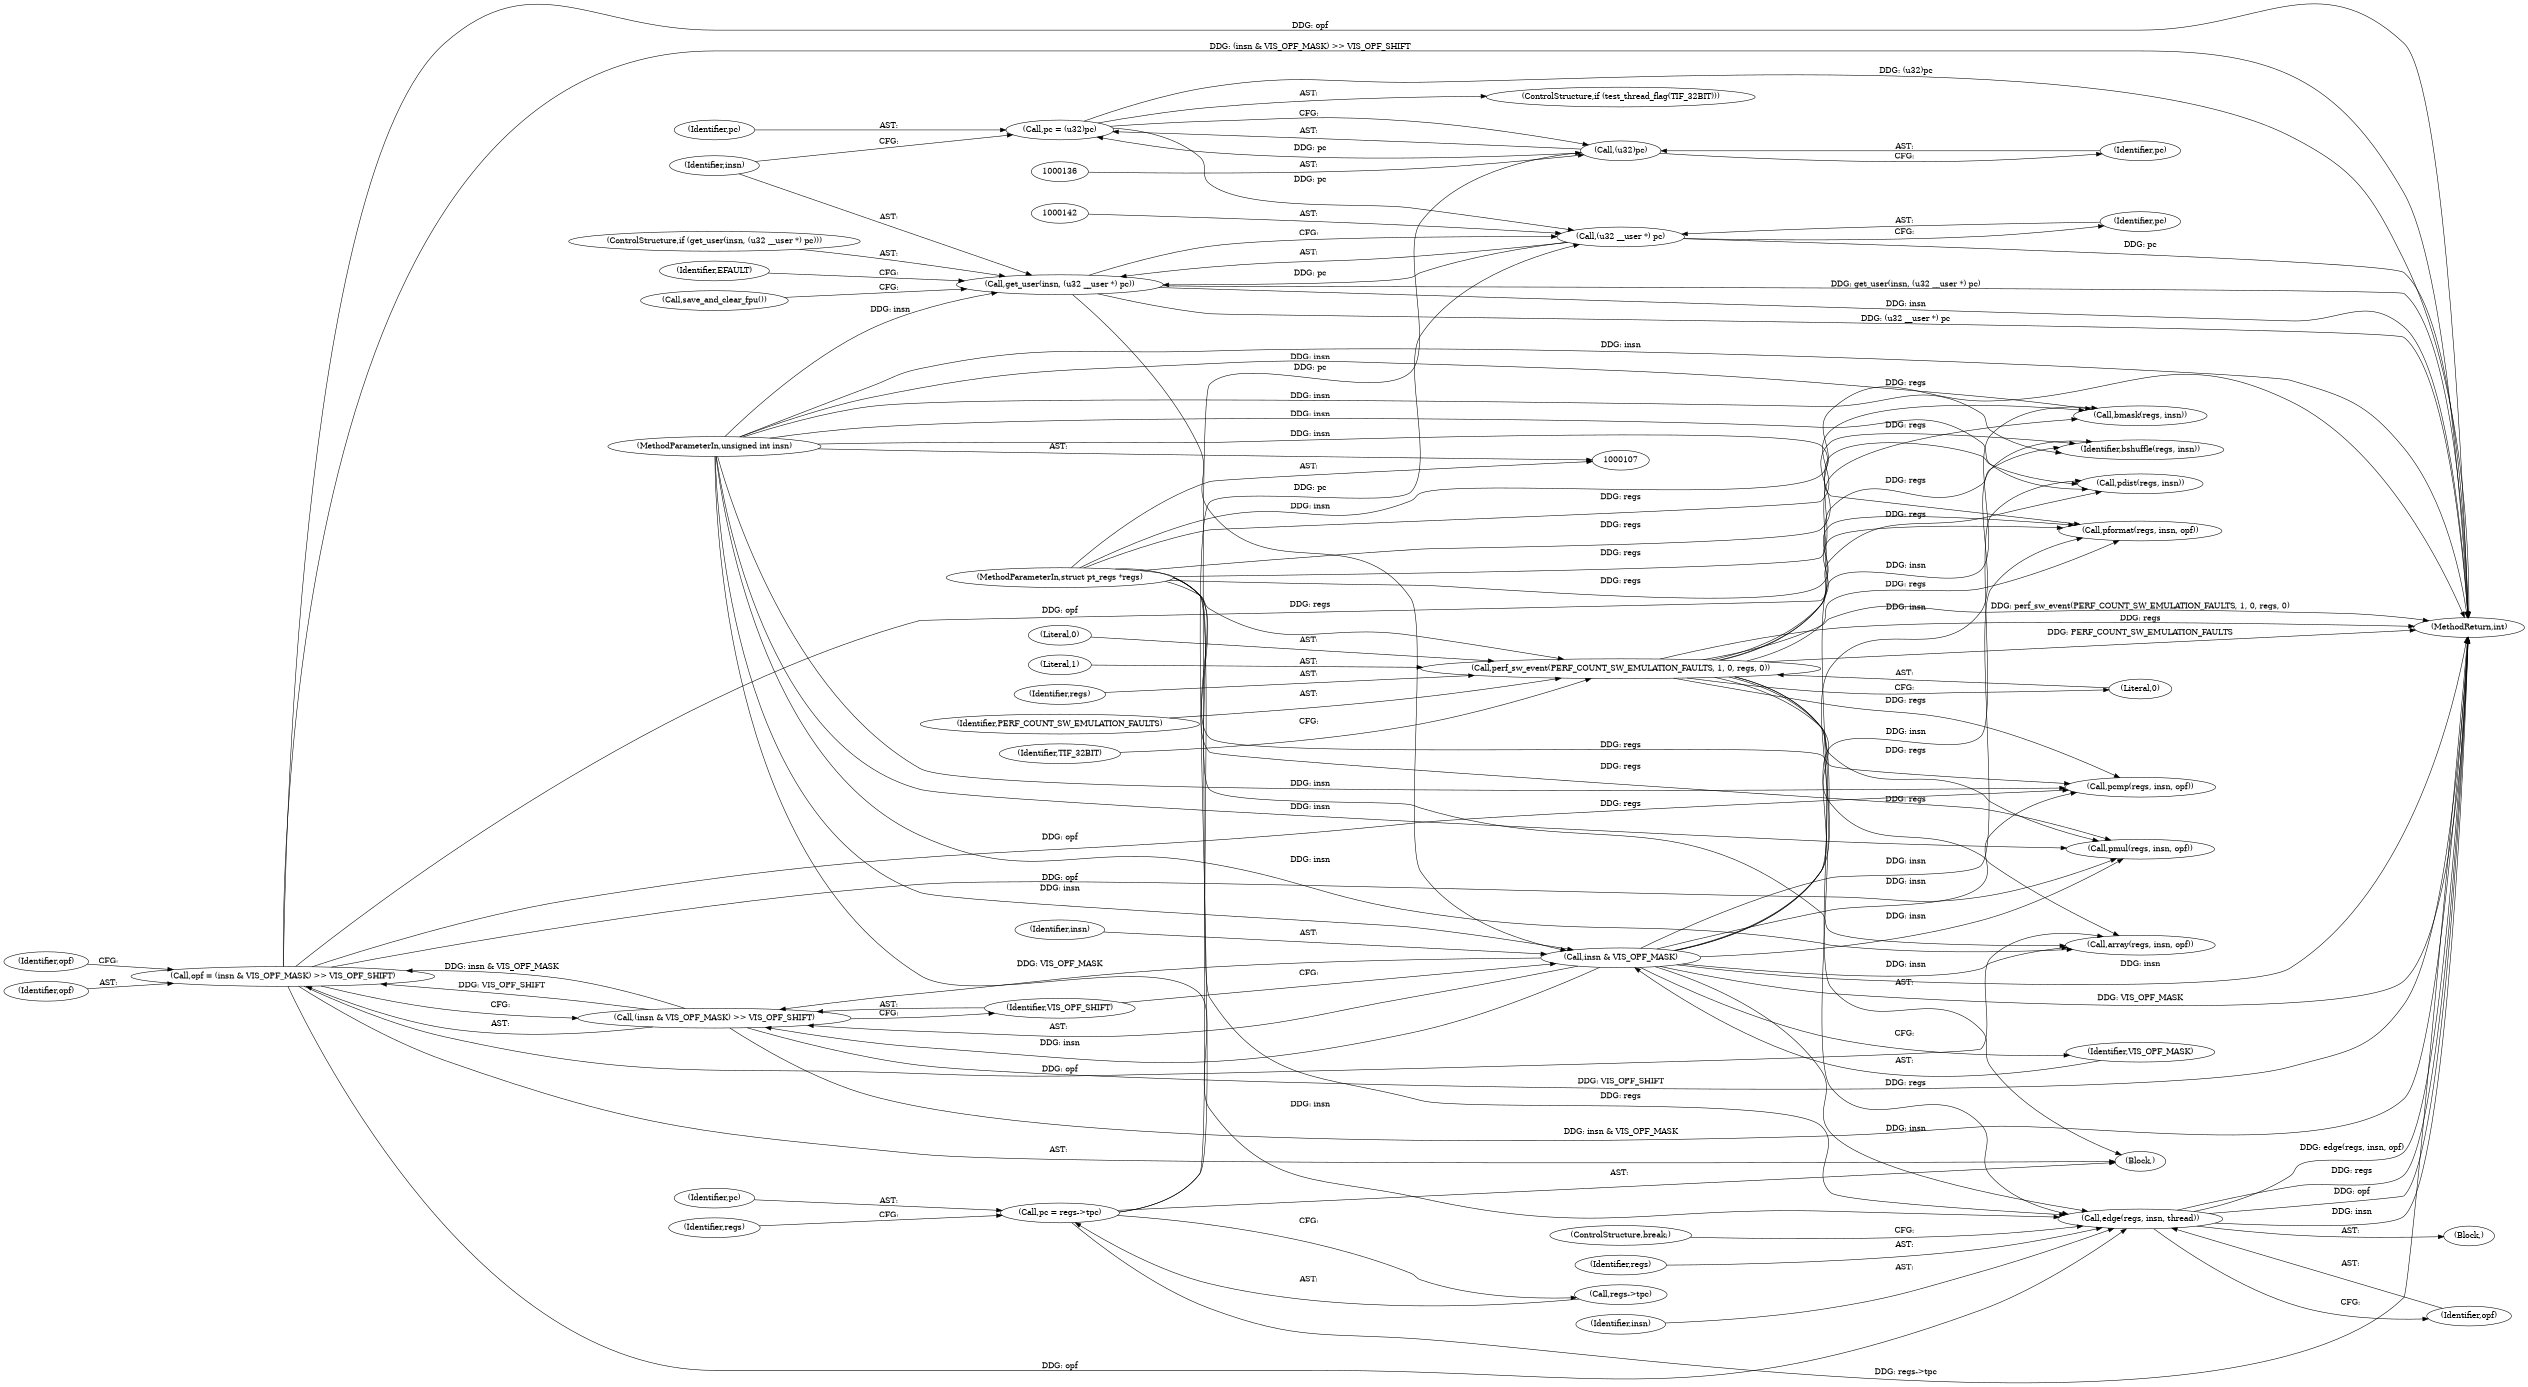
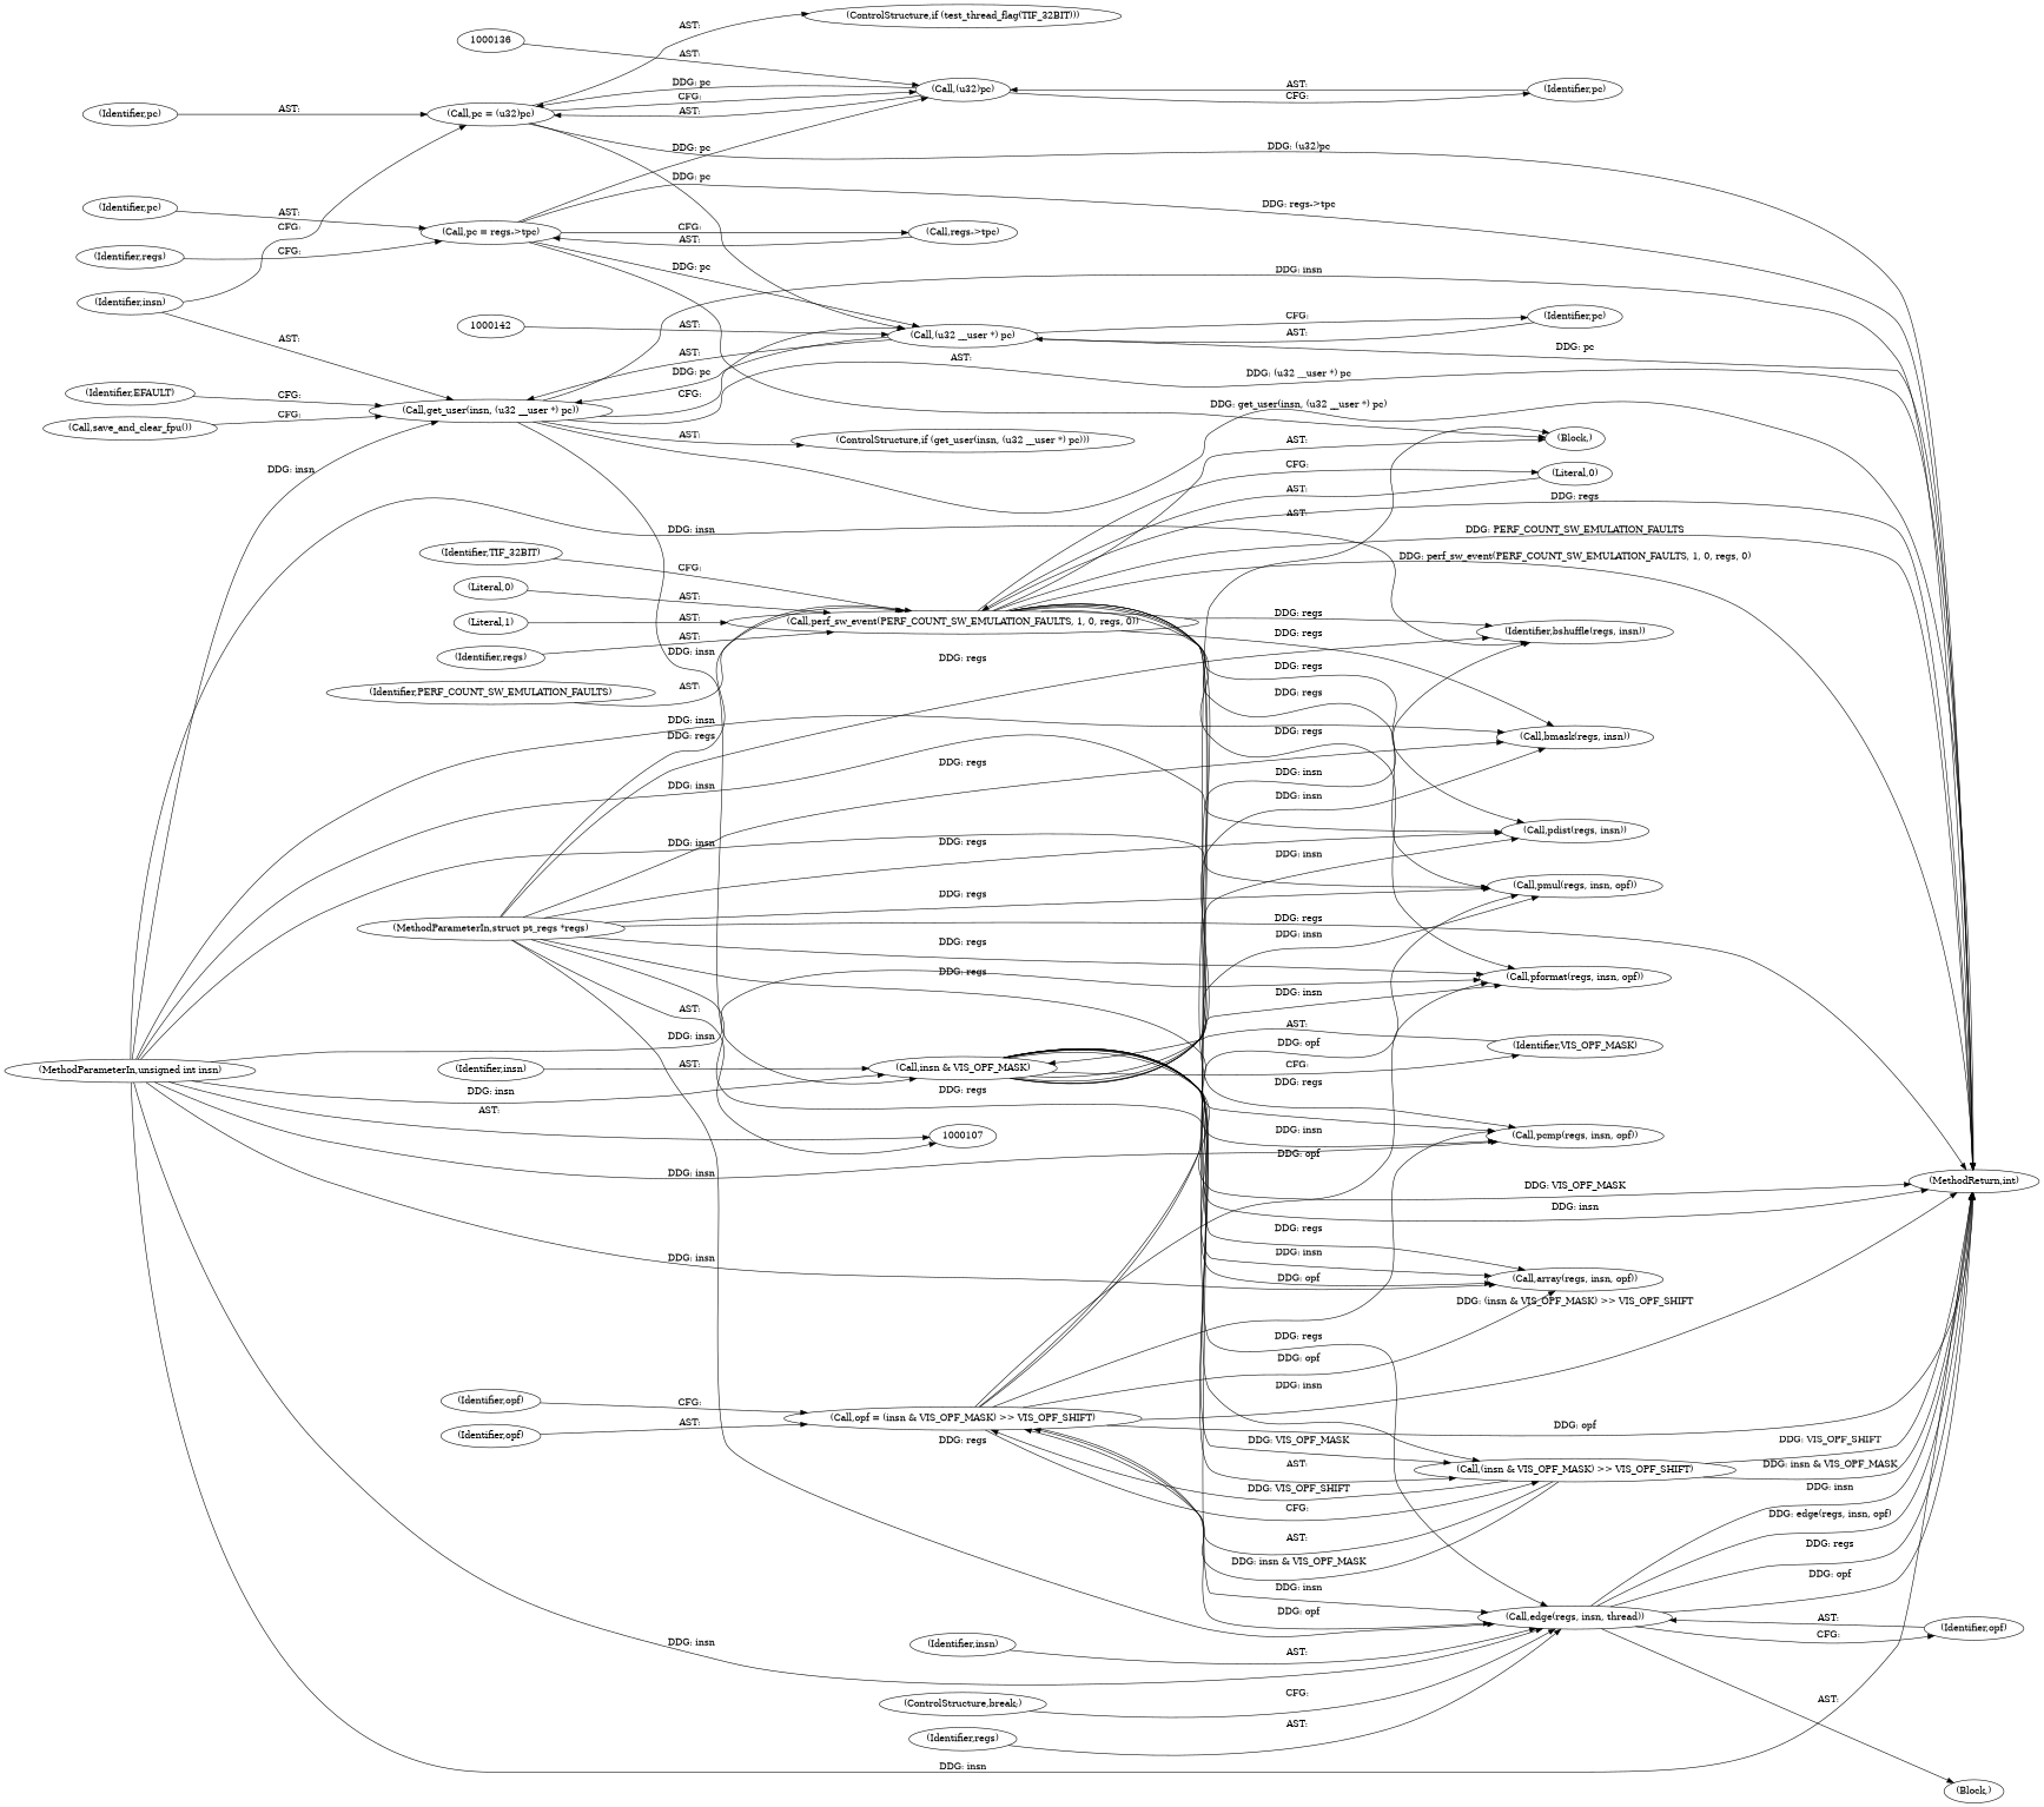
  digraph {
    rankdir=LR
    n1 [label="(Call,edge(regs, insn, thread))"]
    n2 [label="(Identifier,opf)"]
    n3 [label="(Block,)"]
    n4 [label="(MethodReturn,int)"]
    n5 [label="(Call,perf_sw_event(PERF_COUNT_SW_EMULATION_FAULTS, 1, 0, regs, 0))"]
    n6 [label="(Block,)"]
    n7 [label="(Call,pdist(regs, insn))"]
    n8 [label="(Call,array(regs, insn, opf))"]
    n9 [label="(Call,pcmp(regs, insn, opf))"]
    n10 [label="(Call,pmul(regs, insn, opf))"]
    n11 [label="(Literal,0)"]
    n12 [label="(Call,bmask(regs, insn))"]
    n13 [label="(Call,pformat(regs, insn, opf))"]
    n14 [label="(Identifier,bshuffle(regs, insn))"]
    n15 [label="(MethodParameterIn,struct pt_regs *regs)"]
    1000107
    n17 [label="(Call,insn & VIS_OPF_MASK)"]
    n18 [label="(Call,(insn & VIS_OPF_MASK) >> VIS_OPF_SHIFT)"]
    n19 [label="(Identifier,VIS_OPF_MASK)"]
    n20 [label="(Call,opf = (insn & VIS_OPF_MASK) >> VIS_OPF_SHIFT)"]
-   n21 [label="(Identifier,VIS_OPF_SHIFT)"]
    n22 [label="(Call,get_user(insn, (u32 __user *) pc))"]
    n23 [label="(Call,(u32 __user *) pc)"]
    n24 [label="(ControlStructure,if (get_user(insn, (u32 __user *) pc)))"]
    n25 [label="(Identifier,pc)"]
    n26 [label="(MethodParameterIn,unsigned int insn)"]
    n27 [label="(Call,pc = (u32)pc)"]
    n28 [label="(Call,(u32)pc)"]
    n29 [label="(ControlStructure,if (test_thread_flag(TIF_32BIT)))"]
    n30 [label="(Identifier,pc)"]
    n31 [label="(Call,pc = regs->tpc)"]
    n32 [label="(Call,regs->tpc)"]
    n33 [label="(Identifier,opf)"]
    n34 [label="(Identifier,EFAULT)"]
    n35 [label="(Identifier,regs)"]
    n36 [label="(ControlStructure,break;)"]
    n37 [label="(Identifier,insn)"]
    n38 [label="(Literal,0)"]
    n39 [label="(Identifier,regs)"]
    n40 [label="(Identifier,opf)"]
    n41 [label="(Literal,1)"]
    n42 [label="(Identifier,regs)"]
    n43 [label="(Identifier,PERF_COUNT_SW_EMULATION_FAULTS)"]
    n44 [label="(Identifier,pc)"]
    n45 [label="(Identifier,insn)"]
    n46 [label="(Identifier,insn)"]
    n47 [label="(Call,save_and_clear_fpu())"]
    n48 [label="(Identifier,pc)"]
    n49 [label="(Identifier,TIF_32BIT)"]
    1000142
    1000136
    n1 -> n2 [label="CFG: "]
    n1 -> n3 [label="AST: "]
    n1 -> n4 [label="DDG: edge(regs, insn, opf)"]
    n1 -> n4 [label="DDG: regs"]
    n1 -> n4 [label="DDG: opf"]
    n1 -> n4 [label="DDG: insn"]
    n2 -> n1 [label="AST: "]
    n5 -> n1 [label="DDG: regs"]
    n5 -> n4 [label="DDG: regs"]
    n5 -> n4 [label="DDG: PERF_COUNT_SW_EMULATION_FAULTS"]
    n5 -> n4 [label="DDG: perf_sw_event(PERF_COUNT_SW_EMULATION_FAULTS, 1, 0, regs, 0)"]
    n5 -> n6 [label="AST: "]
    n5 -> n7 [label="DDG: regs"]
    n5 -> n8 [label="DDG: regs"]
    n5 -> n9 [label="DDG: regs"]
    n5 -> n10 [label="DDG: regs"]
    n5 -> n11 [label="CFG: "]
    n5 -> n12 [label="DDG: regs"]
    n5 -> n13 [label="DDG: regs"]
    n5 -> n14 [label="DDG: regs"]
    n11 -> n5 [label="AST: "]
    n15 -> n1 [label="DDG: regs"]
    n15 -> n4 [label="DDG: regs"]
    n15 -> n5 [label="DDG: regs"]
    n15 -> n7 [label="DDG: regs"]
    n15 -> n8 [label="DDG: regs"]
    n15 -> n9 [label="DDG: regs"]
    n15 -> n10 [label="DDG: regs"]
    n15 -> n12 [label="DDG: regs"]
    n15 -> n13 [label="DDG: regs"]
    n15 -> n14 [label="DDG: regs"]
    n15 -> 1000107 [label="AST: "]
    n17 -> n1 [label="DDG: insn"]
    n17 -> n4 [label="DDG: VIS_OPF_MASK"]
    n17 -> n4 [label="DDG: insn"]
    n17 -> n7 [label="DDG: insn"]
    n17 -> n8 [label="DDG: insn"]
    n17 -> n9 [label="DDG: insn"]
    n17 -> n10 [label="DDG: insn"]
    n17 -> n12 [label="DDG: insn"]
    n17 -> n13 [label="DDG: insn"]
    n17 -> n14 [label="DDG: insn"]
    n17 -> n18 [label="AST: "]
    n17 -> n18 [label="DDG: insn"]
    n17 -> n18 [label="DDG: VIS_OPF_MASK"]
    n17 -> n19 [label="CFG: "]
    n18 -> n4 [label="DDG: insn & VIS_OPF_MASK"]
    n18 -> n4 [label="DDG: VIS_OPF_SHIFT"]
    n18 -> n20 [label="AST: "]
    n18 -> n20 [label="DDG: insn & VIS_OPF_MASK"]
    n18 -> n20 [label="DDG: VIS_OPF_SHIFT"]
-   n18 -> n21 [label="CFG: "]
    n19 -> n17 [label="AST: "]
    n20 -> n1 [label="DDG: opf"]
    n20 -> n4 [label="DDG: opf"]
    n20 -> n4 [label="DDG: (insn & VIS_OPF_MASK) >> VIS_OPF_SHIFT"]
    n20 -> n6 [label="AST: "]
    n20 -> n8 [label="DDG: opf"]
    n20 -> n9 [label="DDG: opf"]
    n20 -> n10 [label="DDG: opf"]
    n20 -> n13 [label="DDG: opf"]
    n20 -> n18 [label="CFG: "]
-   n21 -> n17 [label="CFG: "]
-   n21 -> n18 [label="AST: "]
    n22 -> n4 [label="DDG: (u32 __user *) pc"]
    n22 -> n4 [label="DDG: get_user(insn, (u32 __user *) pc)"]
    n22 -> n4 [label="DDG: insn"]
    n22 -> n17 [label="DDG: insn"]
    n22 -> n23 [label="CFG: "]
-   n24 -> n22 [label="AST: "]
+   n22 -> n24 [label="AST: "]
    n23 -> n4 [label="DDG: pc"]
    n23 -> n22 [label="AST: "]
    n23 -> n22 [label="DDG: pc"]
    n23 -> n25 [label="CFG: "]
    n25 -> n23 [label="AST: "]
    n26 -> n1 [label="DDG: insn"]
    n26 -> n4 [label="DDG: insn"]
    n26 -> n7 [label="DDG: insn"]
    n26 -> n8 [label="DDG: insn"]
    n26 -> n9 [label="DDG: insn"]
    n26 -> n10 [label="DDG: insn"]
    n26 -> n12 [label="DDG: insn"]
    n26 -> n13 [label="DDG: insn"]
    n26 -> n14 [label="DDG: insn"]
    n26 -> 1000107 [label="AST: "]
    n26 -> n17 [label="DDG: insn"]
    n26 -> n22 [label="DDG: insn"]
    n27 -> n4 [label="DDG: (u32)pc"]
    n27 -> n23 [label="DDG: pc"]
    n27 -> n28 [label="CFG: "]
    n27 -> n29 [label="AST: "]
    n28 -> n27 [label="AST: "]
    n28 -> n27 [label="DDG: pc"]
    n28 -> n30 [label="CFG: "]
    n30 -> n28 [label="AST: "]
    n31 -> n4 [label="DDG: regs->tpc"]
    n31 -> n6 [label="AST: "]
    n31 -> n23 [label="DDG: pc"]
    n31 -> n28 [label="DDG: pc"]
    n31 -> n32 [label="CFG: "]
    n32 -> n31 [label="AST: "]
    n33 -> n20 [label="CFG: "]
    n34 -> n22 [label="CFG: "]
    n35 -> n31 [label="CFG: "]
    n36 -> n1 [label="CFG: "]
    n37 -> n22 [label="AST: "]
    n37 -> n27 [label="CFG: "]
    n38 -> n5 [label="AST: "]
    n39 -> n1 [label="AST: "]
    n40 -> n20 [label="AST: "]
    n41 -> n5 [label="AST: "]
    n42 -> n5 [label="AST: "]
    n43 -> n5 [label="AST: "]
    n44 -> n27 [label="AST: "]
    n45 -> n1 [label="AST: "]
    n46 -> n17 [label="AST: "]
    n47 -> n22 [label="CFG: "]
    n48 -> n31 [label="AST: "]
    n49 -> n5 [label="CFG: "]
    1000142 -> n23 [label="AST: "]
    1000136 -> n28 [label="AST: "]
  }
